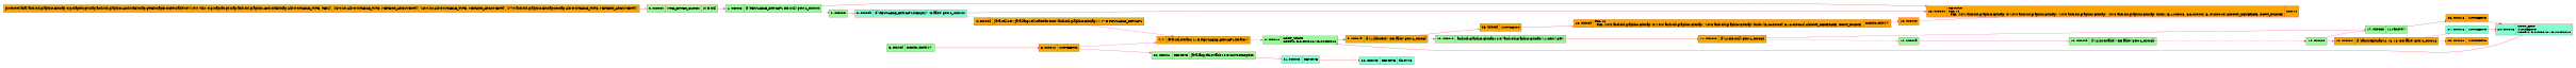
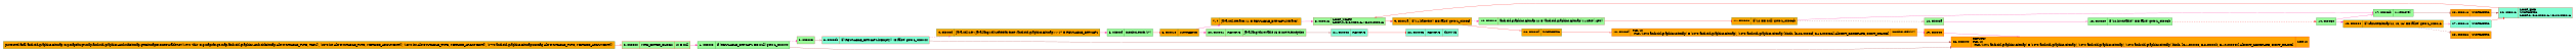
  digraph {
    rankdir=LR
    node [color=darkgreen fillcolor=orange shape=record style=filled]
    edge [arrowhead=onormal color=deeppink]
    n1 [color=red fillcolor=palegreen label="{0\:\ 0x0000|MTH_ENTER_BLOCK\l|r0 = null\l}"]
    n2 [fillcolor=palegreen label="{1\:\ 0x0003|if (REUSABLE_BITMAPS == null) goto L_0x0044\l}"]
    n3 [color=brown fillcolor=palegreen label="{2\:\ 0x0005}"]
    n4 [color=red label="{23\:\ 0x0044|RETURN\lPHI: r0 \l  PHI: (r0v1 android.graphics.Bitmap) = (r0v0 android.graphics.Bitmap), (r0v0 android.graphics.Bitmap), (r0v2 android.graphics.Bitmap) binds: [B:1:0x0003, B:3:0x000b, B:19:0x0040] A[DONT_GENERATE, DONT_INLINE]\l|next r0\l}"]
    n5 [color=red fillcolor=aquamarine label="{3\:\ 0x000b|if (REUSABLE_BITMAPS.isEmpty() != false) goto L_0x0044\l}"]
    n6 [label="{4\:\ 0x000d|java.util.Set\<java.lang.ref.SoftReference\<android.graphics.Bitmap\>\> r7 = REUSABLE_BITMAPS\l}"]
    n7 [fillcolor=palegreen label="{5\:\ 0x000f|monitor\-enter(r7)\l}"]
    n8 [label="{6\:\ 0x0010|SYNTHETIC\l}"]
    n9 [label="{7\:\ ?|java.util.Iterator r1 = REUSABLE_BITMAPS.iterator()\l}"]
    n10 [color=brown fillcolor=palegreen label="{20\:\ 0x0041|REMOVE\l|java.lang.Throwable r5 = move\-exception\l}"]
    n11 [color=brown fillcolor=palegreen label="{8\:\ 0x0016|LOOP_START\lLOOP:0: B:8:0x0016\-\>B:24:0x0016\l}"]
    n12 [color=brown fillcolor=aquamarine label="{21\:\ 0x0042|REMOVE\l}"]
    n13 [label="{9\:\ 0x001a|if (r1.hasNext() == false) goto L_0x003f\l}"]
    n14 [color=brown fillcolor=palegreen label="{10\:\ 0x001c|android.graphics.Bitmap r2 = (android.graphics.Bitmap) r1.next().get()\l}"]
    n15 [label="{26\:\ 0x003f|SYNTHETIC\l}"]
    n16 [label="{11\:\ 0x0028|if (r2 == null) goto L_0x003b\l}"]
    n17 [color=brown label="{18\:\ 0x003f|PHI: r0 \l  PHI: (r0v2 android.graphics.Bitmap) = (r0v0 android.graphics.Bitmap), (r0v3 android.graphics.Bitmap) binds: [B:26:0x003f, B:16:0x0036] A[DONT_GENERATE, DONT_INLINE]\l|monitor\-exit(r7)\l}"]
    n18 [color=brown fillcolor=palegreen label="{12\:\ 0x002a}"]
    n19 [fillcolor=palegreen label="{17\:\ 0x003b|r1.remove()\l}"]
    n20 [fillcolor=palegreen label="{13\:\ 0x002e|if (r2.isMutable() == false) goto L_0x003b\l}"]
    n21 [color=brown label="{28\:\ 0x0016|SYNTHETIC\l}"]
    n22 [fillcolor=palegreen label="{14\:\ 0x0030}"]
    n23 [label="{15\:\ 0x0034|if (canUseBitmap(r2, r5, r6) == false) goto L_0x0016\l}"]
    n24 [color=brown label="{25\:\ 0x0036|SYNTHETIC\l}"]
    n25 [fillcolor=aquamarine label="{27\:\ 0x0016|SYNTHETIC\l}"]
    n26 [color=red fillcolor=aquamarine label="{24\:\ 0x0016|LOOP_END\lSYNTHETIC\lLOOP:0: B:8:0x0016\-\>B:24:0x0016\l}"]
    n27 [color=red label="{19\:\ 0x0040}"]
    n28 [color=brown fillcolor=aquamarine label="{22\:\ 0x0043|REMOVE\l|throw r5\l}"]
    n29 [label="{protected final android.graphics.Bitmap org.mapsforge.map.android.graphics.AndroidBitmap.getBitmapFromReusableSet((r4v0 'this' org.mapsforge.map.android.graphics.AndroidBitmap A[IMMUTABLE_TYPE, THIS]), (r5v0 int A[IMMUTABLE_TYPE, METHOD_ARGUMENT]), (r6v0 int A[IMMUTABLE_TYPE, METHOD_ARGUMENT]), (r7v0 android.graphics.Bitmap$Config A[IMMUTABLE_TYPE, METHOD_ARGUMENT])) }"]
    n1 -> n2 [arrowhead=normal]
    n2 -> n3 [arrowhead=tee style=dashed]
    n2 -> n4 [arrowhead=tee color=brown]
    n3 -> n5 [color=brown]
    n5 -> n4 [arrowhead=normal color=brown]
    n5 -> n6 [style=dashed]
-   n6 -> n9 [arrowhead=normal]
+   n6 -> n7 [arrowhead=normal]
    n7 -> n8 [arrowhead=tee color=red]
    n8 -> n9 [arrowhead=normal]
    n8 -> n10 [arrowhead=normal]
    n9 -> n11 [arrowhead=normal]
    n10 -> n12 [color=brown]
    n11 -> n13 [arrowhead=normal color=red]
    n12 -> n28 [arrowhead=tee color=red]
    n13 -> n14 [arrowhead=normal style=dashed]
    n13 -> n15 [color=red]
    n14 -> n16 [arrowhead=tee color=red]
    n15 -> n17 [color=red]
    n16 -> n18 [color=brown style=dashed]
    n16 -> n19 [arrowhead=tee]
    n17 -> n27 [arrowhead=tee]
    n18 -> n20
    n19 -> n21 [arrowhead=tee color=brown]
    n20 -> n22 [arrowhead=normal color=red style=dashed]
    n21 -> n26 [arrowhead=normal color=brown]
    n22 -> n19
    n22 -> n23 [arrowhead=normal]
    n23 -> n24 [arrowhead=tee color=brown style=dashed]
    n23 -> n25
    n25 -> n26 [arrowhead=tee color=red]
    n26 -> n11 [color=red]
    n27 -> n4
    n29 -> n1 [color=red]
  }
